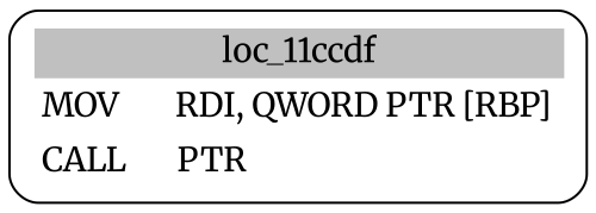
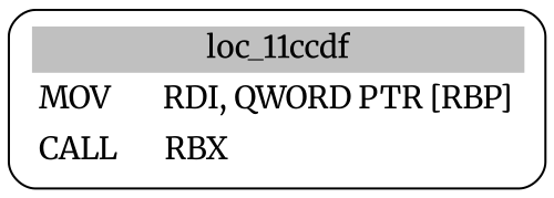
  digraph {
    fontname=Merriweather
-   n1 [fontname=Merriweather label=<<table border="0" cellborder="0" cellpadding="3"><tr><td align="center" colspan="2" bgcolor="grey">loc_11ccdf</td></tr><tr><td align="left">MOV        RDI, QWORD PTR [RBP]</td></tr><tr><td align="left">CALL       PTR</td></tr></table>> shape=Mrecord]
+   n1 [fontname=Merriweather label=<<table border="0" cellborder="0" cellpadding="3"><tr><td align="center" colspan="2" bgcolor="grey">loc_11ccdf</td></tr><tr><td align="left">MOV        RDI, QWORD PTR [RBP]</td></tr><tr><td align="left">CALL       RBX</td></tr></table>> shape=Mrecord]
  }
